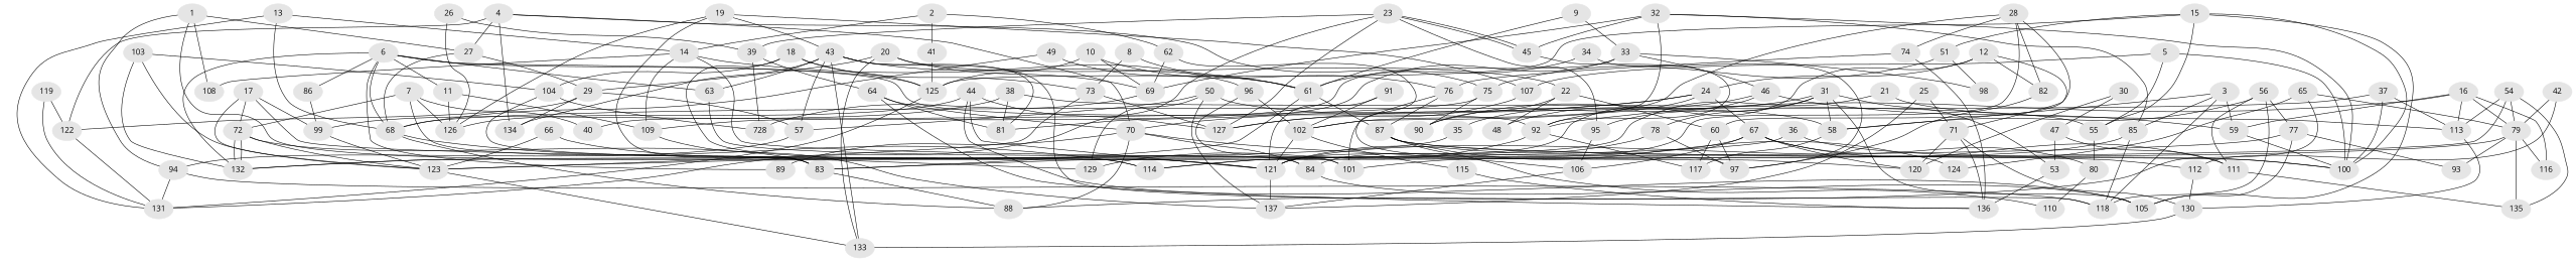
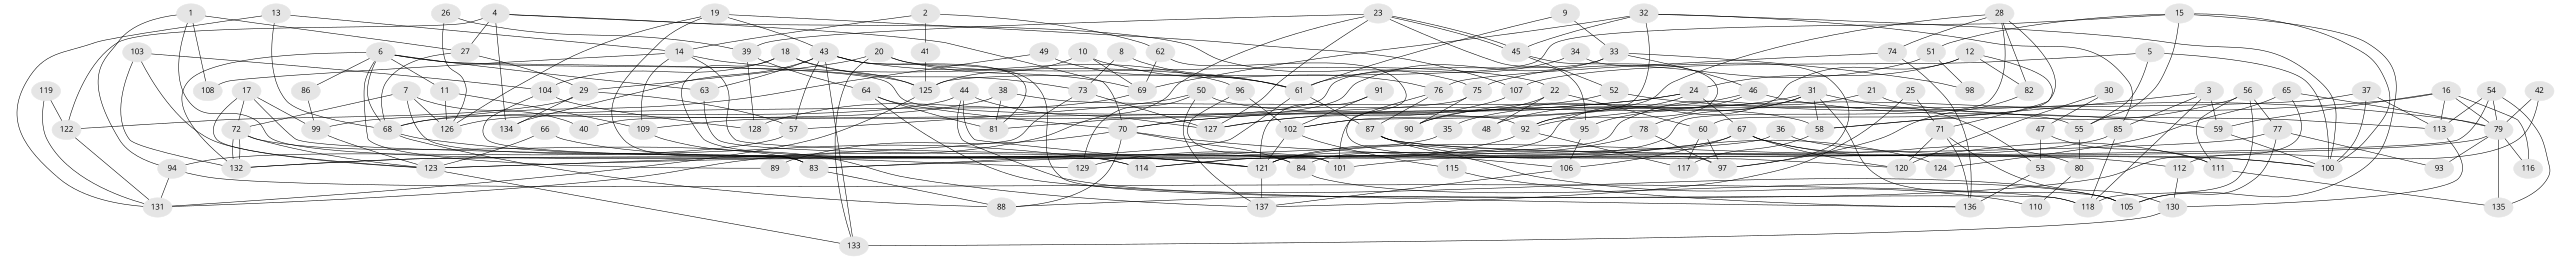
  graph {
    fontname="Open Sans"
    node [color=gray90 fontname="Open Sans" style=filled]
    edge [fontname="Open Sans"]
    1
    27
    94
    108
    129
    68
    29
    118
    131
    2
    14
    41
    62
    61
    109
    120
    125
    69
    97
    3
    58
    59
    85
    117
    100
    121
    4
    70
    75
    122
    134
    89
    84
    88
    106
    90
    5
    55
    107
    80
    127
    6
    11
    63
    86
    92
    132
    126
    101
    114
    99
    7
    40
    72
    83
    123
    8
    73
    87
    9
    33
    46
    81
    98
    10
    76
-   128 [label=728]
+   128
    137
    12
    24
    71
    82
    35
    67
    136
    130
    13
    15
    51
    105
    16
    79
    113
    116
    135
    93
    17
    133
    18
    104
    19
    43
    57
    96
    20
    22
    48
    60
    21
    23
    39
    45
    95
    64
+   52
    111
    25
    26
    28
    74
    102
    115
    30
    47
    53
    31
    78
    32
    34
    36
    37
    38
    42
    112
    44
    49
    50
    54
    110
    56
    77
    124
    65
    66
    91
    103
    119
    1 -- 27
    1 -- 94
    1 -- 108
    1 -- 129
    27 -- 68
    27 -- 29
    94 -- 118
    94 -- 131
    68 -- 88
    68 -- 114
    29 -- 122
    29 -- 134
    29 -- 57
    2 -- 14
    2 -- 41
    2 -- 62
    14 -- 108
    14 -- 61
    14 -- 109
    14 -- 120
    41 -- 125
    62 -- 69
    62 -- 97
    61 -- 83
    61 -- 87
    109 -- 137
    125 -- 131
    69 -- 128
    3 -- 118
    3 -- 58
    3 -- 59
    3 -- 85
    58 -- 117
    59 -- 100
    85 -- 118
    85 -- 121
    121 -- 137
    4 -- 27
    4 -- 70
    4 -- 75
    4 -- 122
    4 -- 134
    70 -- 89
    70 -- 84
    70 -- 88
    70 -- 106
    75 -- 109
    75 -- 90
    122 -- 131
    84 -- 105
    106 -- 137
    5 -- 100
    5 -- 55
    5 -- 107
    55 -- 80
    107 -- 127
    80 -- 110
    6 -- 68
    6 -- 125
    6 -- 89
    6 -- 11
    6 -- 63
    6 -- 86
    6 -- 92
    6 -- 132
    11 -- 109
    11 -- 126
    63 -- 101
    86 -- 99
    92 -- 129
    92 -- 117
    99 -- 123
    7 -- 126
    7 -- 40
    7 -- 72
    7 -- 83
    72 -- 132
    72 -- 132
    72 -- 83
    72 -- 123
    83 -- 88
    123 -- 133
    8 -- 61
    8 -- 73
    73 -- 127
    73 -- 123
    87 -- 100
    87 -- 112
    87 -- 110
    87 -- 124
    9 -- 61
    9 -- 33
    33 -- 40
    33 -- 46
    33 -- 81
    33 -- 98
    46 -- 59
    46 -- 92
    46 -- 48
    10 -- 125
    10 -- 69
    10 -- 76
    76 -- 101
    76 -- 87
    12 -- 121
    12 -- 24
    12 -- 71
    12 -- 82
    24 -- 70
    24 -- 127
    24 -- 35
    24 -- 67
    71 -- 120
    71 -- 136
    71 -- 130
    82 -- 97
    35 -- 132
    67 -- 120
    67 -- 106
    67 -- 80
    67 -- 114
    67 -- 111
    130 -- 133
    13 -- 68
    13 -- 131
    13 -- 14
    15 -- 125
    15 -- 100
    15 -- 55
    15 -- 51
    15 -- 105
    51 -- 75
    51 -- 98
    16 -- 59
    16 -- 92
    16 -- 79
    16 -- 113
    16 -- 116
    79 -- 101
    79 -- 116
    79 -- 135
    79 -- 93
    113 -- 130
    17 -- 121
    17 -- 99
    17 -- 72
    17 -- 123
    18 -- 125
    18 -- 84
    18 -- 73
    18 -- 104
    104 -- 114
    104 -- 128
    19 -- 107
    19 -- 126
    19 -- 83
    19 -- 43
    43 -- 118
    43 -- 134
    43 -- 63
    43 -- 81
    43 -- 133
    43 -- 57
    43 -- 96
    57 -- 94
    96 -- 101
    96 -- 102
    20 -- 29
    20 -- 69
    20 -- 133
    20 -- 22
    22 -- 90
    22 -- 48
    22 -- 60
    60 -- 97
    60 -- 117
    21 -- 114
    21 -- 113
    23 -- 131
    23 -- 127
    23 -- 39
    23 -- 45
    23 -- 45
    23 -- 95
    39 -- 128
    39 -- 64
    45 -- 92
+   45 -- 52
    95 -- 106
    64 -- 70
    64 -- 81
    64 -- 136
+   52 -- 70
+   52 -- 79
    111 -- 135
    25 -- 137
    25 -- 71
    26 -- 126
    26 -- 39
    28 -- 84
    28 -- 82
    28 -- 60
    28 -- 74
    28 -- 102
    74 -- 76
    74 -- 136
    102 -- 121
    102 -- 115
    115 -- 136
    30 -- 120
    30 -- 47
    47 -- 111
    47 -- 53
    53 -- 136
    31 -- 58
    31 -- 90
    31 -- 105
    31 -- 95
    31 -- 53
    31 -- 78
    78 -- 97
    78 -- 121
    32 -- 69
    32 -- 85
    32 -- 100
    32 -- 45
    32 -- 102
    34 -- 61
    34 -- 97
    36 -- 100
    36 -- 83
    37 -- 68
    37 -- 100
    37 -- 113
    38 -- 55
    38 -- 99
    38 -- 81
    42 -- 79
    42 -- 112
    112 -- 130
    44 -- 121
    44 -- 127
    44 -- 126
    44 -- 105
    49 -- 68
    49 -- 61
    50 -- 129
    50 -- 58
    50 -- 137
    50 -- 57
    54 -- 123
    54 -- 79
    54 -- 113
    54 -- 135
    56 -- 118
    56 -- 58
    56 -- 111
    56 -- 77
    77 -- 132
    77 -- 105
    77 -- 93
    65 -- 88
    65 -- 79
    65 -- 124
    66 -- 121
    66 -- 123
    91 -- 121
    91 -- 102
    103 -- 132
    103 -- 123
    103 -- 104
    119 -- 131
    119 -- 122
  }
